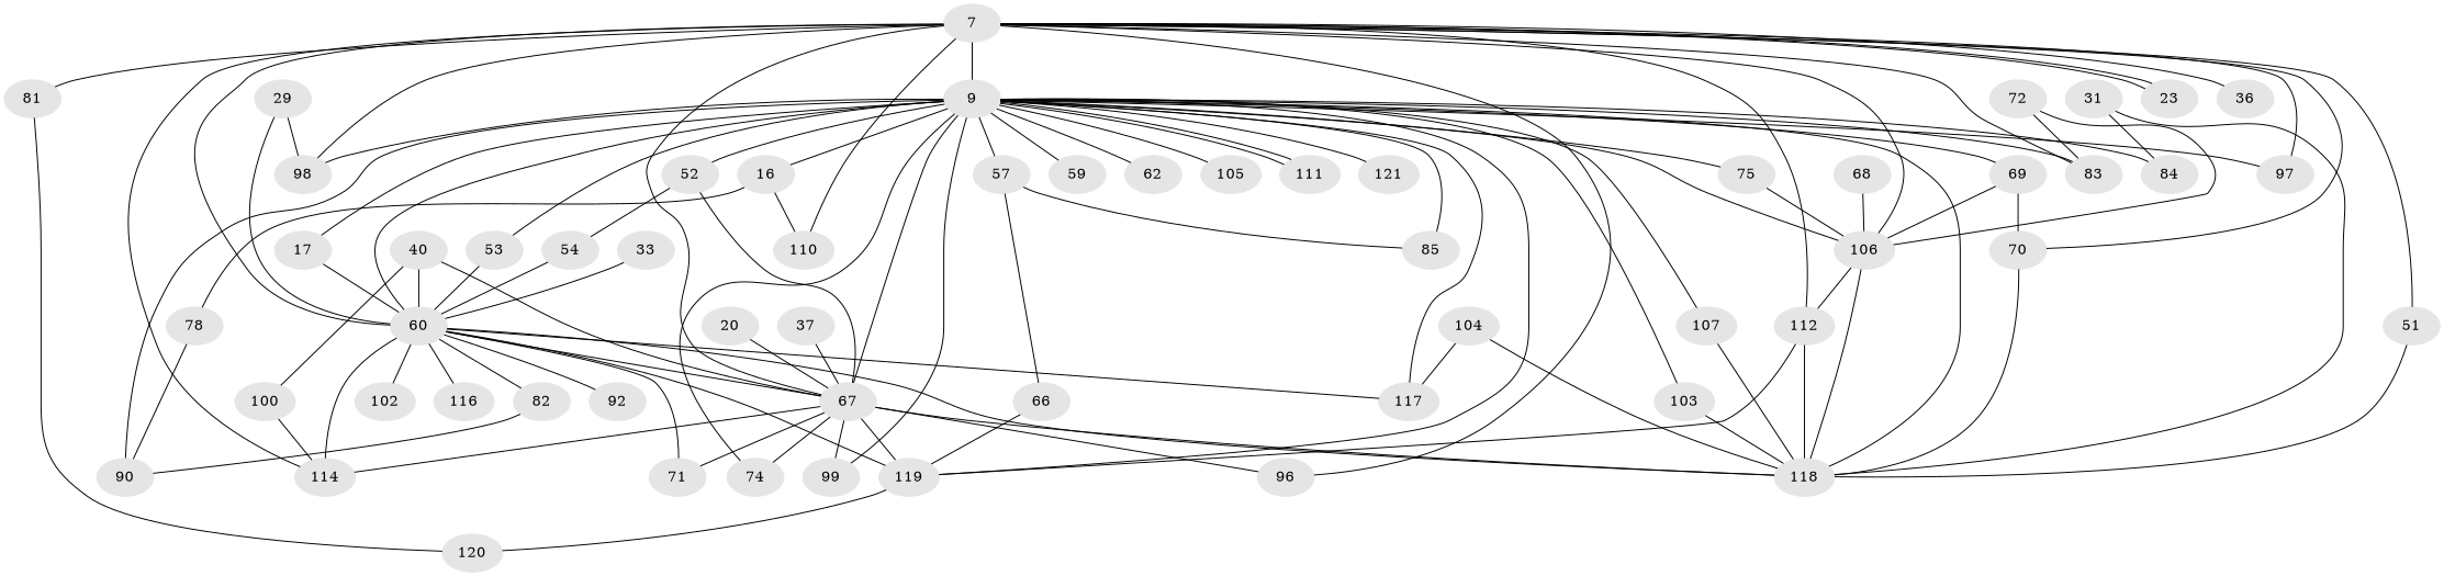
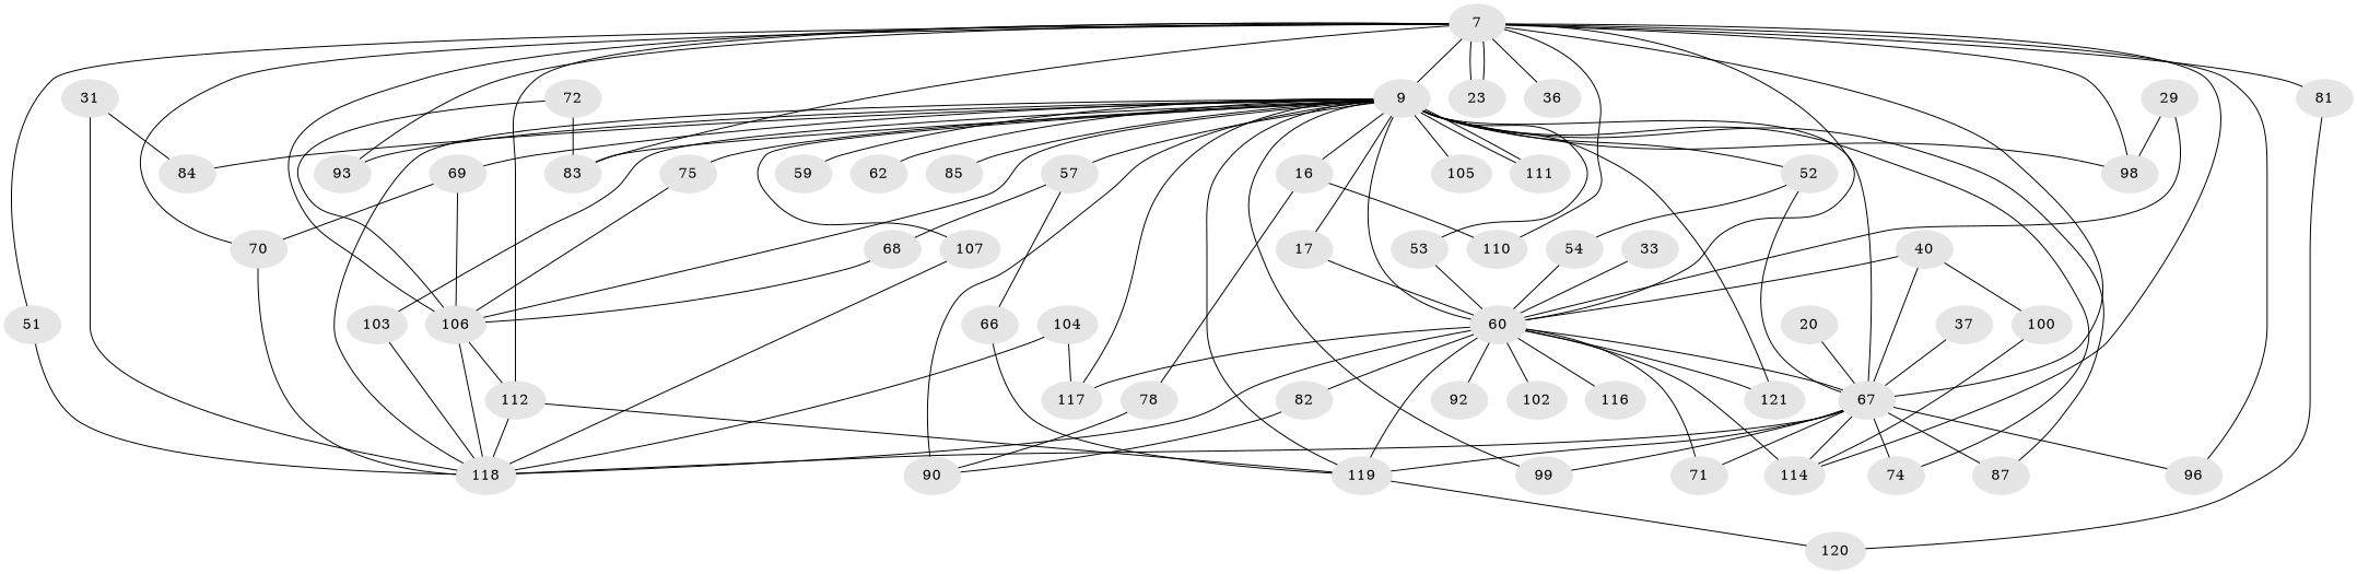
  graph {
    node [color=gray90 style=filled]
    7 [super="+1"]
    9 [super="+2+4"]
    23
    36
    51
    60 [super="+45+10+3"]
    67 [super="+8+11+14+35+38+42"]
    70 [super="+48"]
    81
    83 [super="+34"]
    96
-   97 [super="+86"]
+   97 [super="+86" label=93]
    98 [super="+89"]
    106 [super="+56+50"]
    110
    112 [super="+108+55+58"]
    114 [super="+88+101+94"]
    16
    n19 [label=17]
    52 [super="+39"]
    53
    57
    59
    62
    69 [super="+25"]
    74
    75 [super="+22"]
    84 [super="+80+27"]
    85
+   87
    90 [super="+47"]
    99
    103
    105
    107
    111
    117 [super="+12+44"]
    118 [super="+113"]
    119 [super="+79+115+63+109"]
    121 [super="+64+91"]
    71
    82
    92
    102
    116
    120
    78
    54
    66
    68
    20
    29
    31
    33
    37
    40 [super="+21"]
    100
    72
    104
    7 -- 9 [weight=6]
    7 -- 23
    7 -- 23
    7 -- 36 [weight=2]
    7 -- 51
    7 -- 60 [weight=7]
    7 -- 67 [weight=4]
    7 -- 70
    7 -- 81 [weight=2]
    7 -- 83 [weight=2]
    7 -- 96
    7 -- 97
    7 -- 98
    7 -- 106 [weight=2]
    7 -- 110
    7 -- 112 [weight=5]
    7 -- 114
    9 -- 60 [weight=10]
    9 -- 67 [weight=12]
    9 -- 83
    9 -- 97 [weight=2]
    9 -- 98 [weight=3]
    9 -- 106
    9 -- 16 [weight=2]
    9 -- n19
    9 -- 52 [weight=2]
    9 -- 53
    9 -- 57 [weight=2]
    9 -- 59
    9 -- 62 [weight=2]
    9 -- 69 [weight=2]
    9 -- 74
    9 -- 75 [weight=2]
    9 -- 84 [weight=4]
    9 -- 85 [weight=2]
+   9 -- 87
    9 -- 90 [weight=3]
    9 -- 99
    9 -- 103
    9 -- 105 [weight=2]
    9 -- 107
    9 -- 111
    9 -- 111
    9 -- 117 [weight=2]
    9 -- 118 [weight=2]
    9 -- 119 [weight=3]
    9 -- 121 [weight=3]
    51 -- 118
    60 -- 67 [weight=6]
    60 -- 114 [weight=3]
    60 -- 117 [weight=2]
    60 -- 118 [weight=5]
    60 -- 119 [weight=3]
+   60 -- 121
    60 -- 71
    60 -- 82
    60 -- 92
    60 -- 102
    60 -- 116
    67 -- 96
    67 -- 114
    67 -- 74
+   67 -- 87
    67 -- 99
    67 -- 118 [weight=2]
    67 -- 119 [weight=4]
    67 -- 71
    70 -- 118
    81 -- 120
    106 -- 112
    106 -- 118 [weight=4]
    112 -- 118
    112 -- 119
    16 -- 110
    16 -- 78
    n19 -- 60
    52 -- 67
    52 -- 54
    53 -- 60
    57 -- 66
-   57 -- 85
+   57 -- 68
    69 -- 70
    69 -- 106
    75 -- 106
    103 -- 118
    107 -- 118
    119 -- 120
    82 -- 90
    78 -- 90
    54 -- 60
    66 -- 119
    68 -- 106
    20 -- 67 [weight=2]
    29 -- 60
    29 -- 98
    31 -- 84
    31 -- 118
    33 -- 60
    37 -- 67 [weight=2]
    40 -- 60
    40 -- 67 [weight=2]
    40 -- 100
    100 -- 114
    72 -- 83
    72 -- 106
    104 -- 117
    104 -- 118
  }
